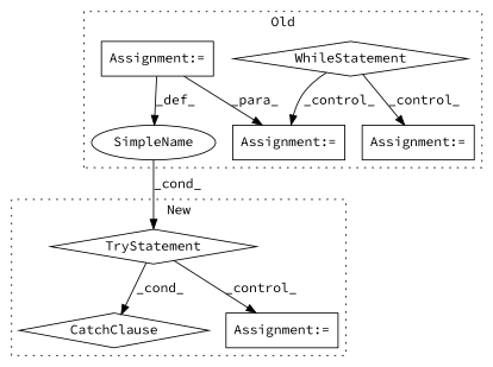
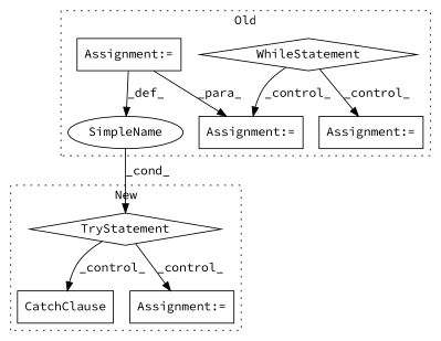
  digraph {
    fontname="Source Code Pro"
    node [a=7 fontname="Source Code Pro" l=1 shape=box]
    edge [fontname="Source Code Pro"]
    n1 [a=61 l="7,2" label=WhileStatement s="18509,18532" shape=diamond]
    n2 [l=54 label="Assignment:=" s=18697]
    n3 [a=42 label=SimpleName shape=ellipse l=""]
    n4 [label="Assignment:=" s=18358]
    n5 [label="Assignment:=" s=18543]
    n6 [a=54 l=4 label=TryStatement s=18296 shape=diamond]
-   n7 [a=12 l="11,2" label=CatchClause s="18348,18381" shape=diamond]
+   n7 [a=12 l="11,2" label=CatchClause s="18348,18381"]
    n8 [label="Assignment:=" s=18318]
    subgraph cluster_1 {
      label=Old
      style=dotted
      n1
      n2
      n3
      n4
      n5
    }
    subgraph cluster_2 {
      label=New
      style=dotted
      n6
      n7
      n8
    }
    n1 -> n2 [label=_control_]
    n1 -> n5 [label=_control_]
    n3 -> n6 [label=_cond_]
    n4 -> n3 [label=_def_]
    n4 -> n5 [label=_para_]
-   n6 -> n7 [label=_cond_]
+   n6 -> n7 [label=_control_]
    n6 -> n8 [label=_control_]
  }
